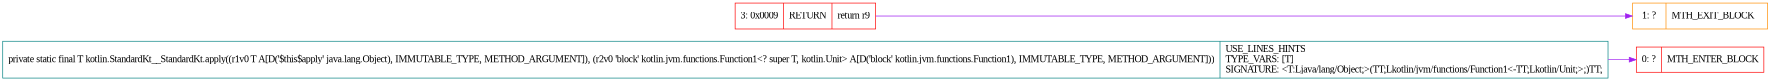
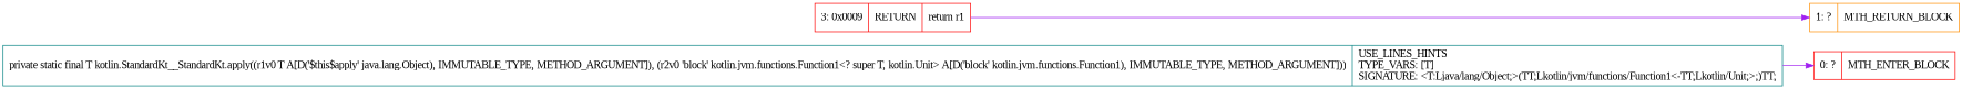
  digraph {
    fontname="Liberation Serif"
    rankdir=LR
    node [color=red fontname="Liberation Serif" shape=record]
    edge [color=purple fontname="Liberation Serif"]
    n1 [label="{0\:\ ?|MTH_ENTER_BLOCK\l}"]
-   n2 [label="{3\:\ 0x0009|RETURN\l|return r9\l}"]
-   n3 [color=darkorange label="{1\:\ ?|MTH_EXIT_BLOCK\l}"]
+   n2 [label="{3\:\ 0x0009|RETURN\l|return r1\l}"]
+   n3 [color=darkorange label="{1\:\ ?|MTH_RETURN_BLOCK\l}"]
    n4 [color=teal label="{private static final T kotlin.StandardKt__StandardKt.apply((r1v0 T A[D('$this$apply' java.lang.Object), IMMUTABLE_TYPE, METHOD_ARGUMENT]), (r2v0 'block' kotlin.jvm.functions.Function1\<? super T, kotlin.Unit\> A[D('block' kotlin.jvm.functions.Function1), IMMUTABLE_TYPE, METHOD_ARGUMENT]))  | USE_LINES_HINTS\lTYPE_VARS: [T]\lSIGNATURE: \<T:Ljava\/lang\/Object;\>(TT;Lkotlin\/jvm\/functions\/Function1\<\-TT;Lkotlin\/Unit;\>;)TT;\l}"]
    n2 -> n3
    n4 -> n1
  }
